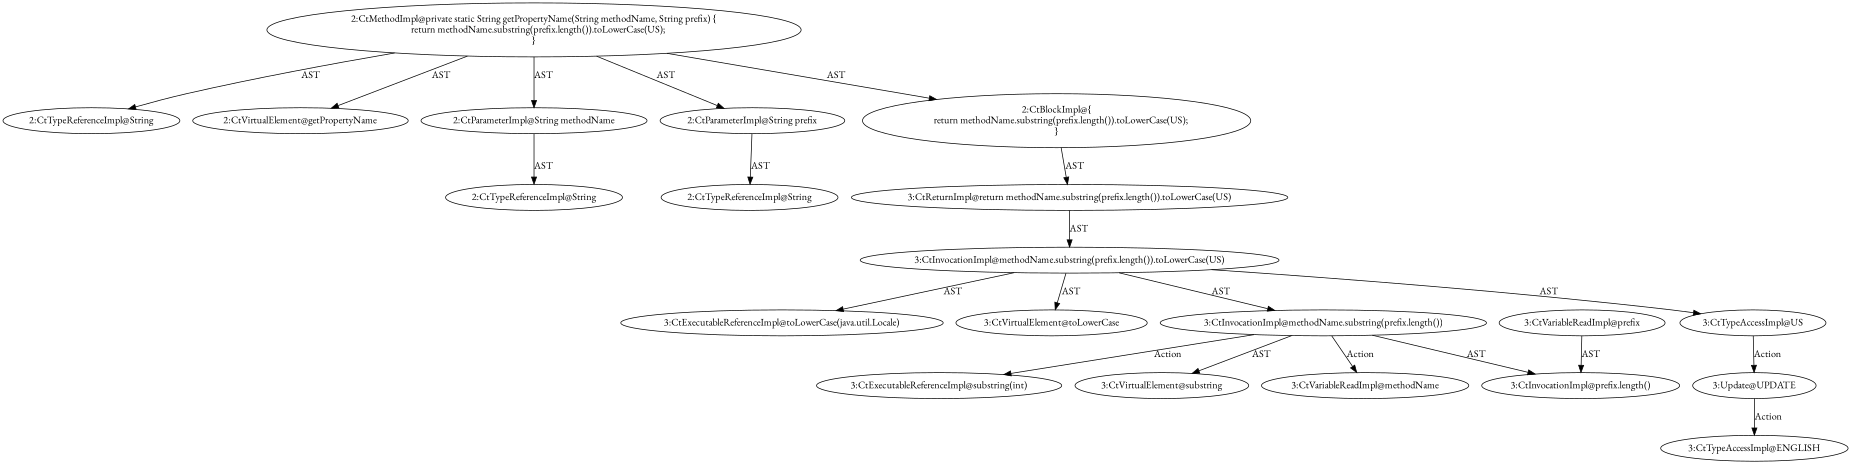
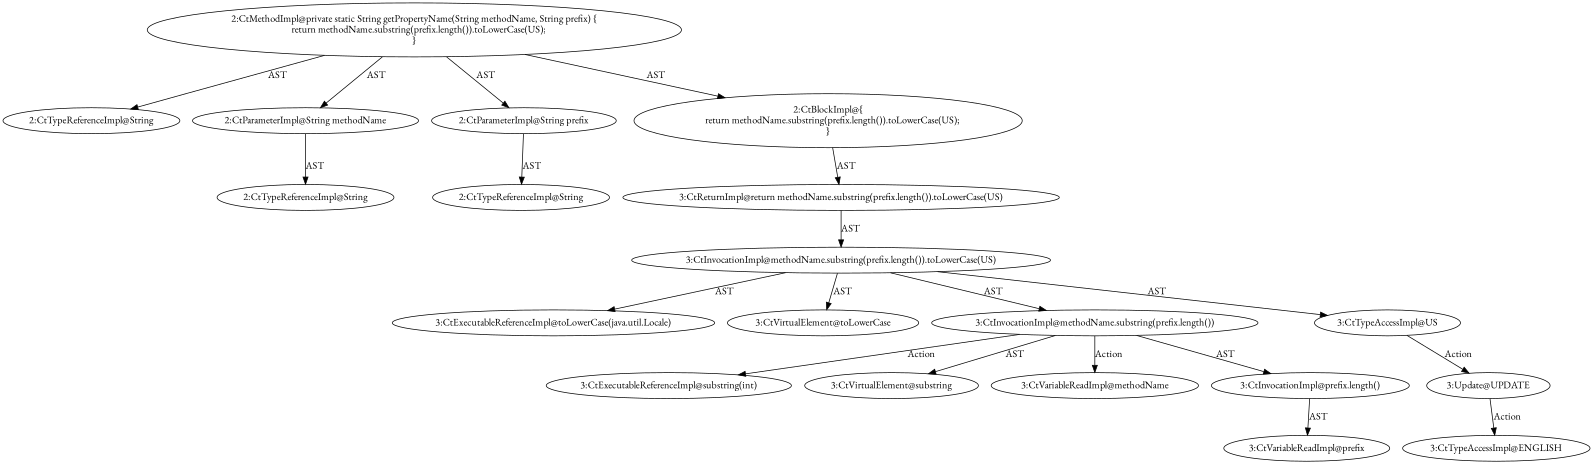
  digraph {
    fontname="EB Garamond"
    node [fontname="EB Garamond" shape=ellipse]
    edge [fontname="EB Garamond"]
    n1 [label="2:CtTypeReferenceImpl@String"]
-   n2 [label="2:CtVirtualElement@getPropertyName"]
    n3 [label="2:CtParameterImpl@String methodName"]
    n4 [label="2:CtTypeReferenceImpl@String"]
    n5 [label="2:CtParameterImpl@String prefix"]
    n6 [label="2:CtTypeReferenceImpl@String"]
    n7 [label="3:CtExecutableReferenceImpl@toLowerCase(java.util.Locale)"]
    n8 [label="3:CtVirtualElement@toLowerCase"]
    n9 [label="3:CtExecutableReferenceImpl@substring(int)"]
    n10 [label="3:CtVirtualElement@substring"]
    n11 [label="3:CtVariableReadImpl@methodName"]
    n12 [label="3:CtVariableReadImpl@prefix"]
    n13 [label="3:CtInvocationImpl@prefix.length()"]
    n14 [label="3:CtInvocationImpl@methodName.substring(prefix.length())"]
    n15 [label="3:CtTypeAccessImpl@US"]
    n16 [label="3:Update@UPDATE"]
    n17 [label="3:CtTypeAccessImpl@ENGLISH"]
    n18 [label="3:CtInvocationImpl@methodName.substring(prefix.length()).toLowerCase(US)"]
    n19 [label="3:CtReturnImpl@return methodName.substring(prefix.length()).toLowerCase(US)"]
    n20 [label="2:CtBlockImpl@\{\n    return methodName.substring(prefix.length()).toLowerCase(US);\n\}"]
    n21 [label="2:CtMethodImpl@private static String getPropertyName(String methodName, String prefix) \{\n    return methodName.substring(prefix.length()).toLowerCase(US);\n\}"]
    n3 -> n4 [label=AST]
    n5 -> n6 [label=AST]
-   n12 -> n13 [label=AST]
+   n13 -> n12 [label=AST]
    n14 -> n9 [label=Action]
    n14 -> n10 [label=AST]
    n14 -> n11 [label=Action]
    n14 -> n13 [label=AST]
    n15 -> n16 [label=Action]
    n16 -> n17 [label=Action]
    n18 -> n7 [label=AST]
    n18 -> n8 [label=AST]
    n18 -> n14 [label=AST]
    n18 -> n15 [label=AST]
    n19 -> n18 [label=AST]
    n20 -> n19 [label=AST]
    n21 -> n1 [label=AST]
-   n21 -> n2 [label=AST]
    n21 -> n3 [label=AST]
    n21 -> n5 [label=AST]
    n21 -> n20 [label=AST]
  }
